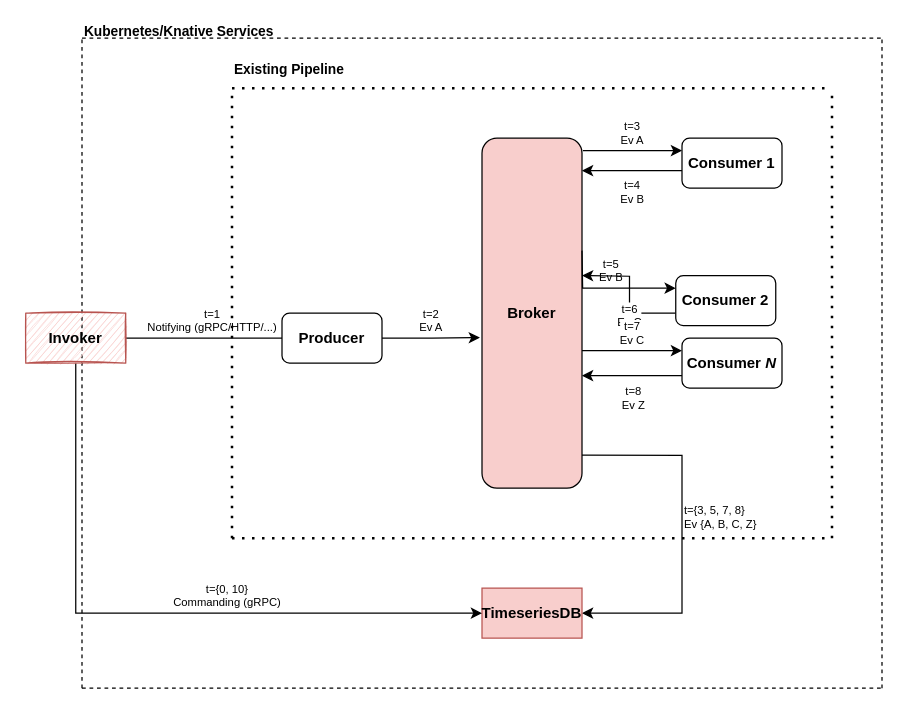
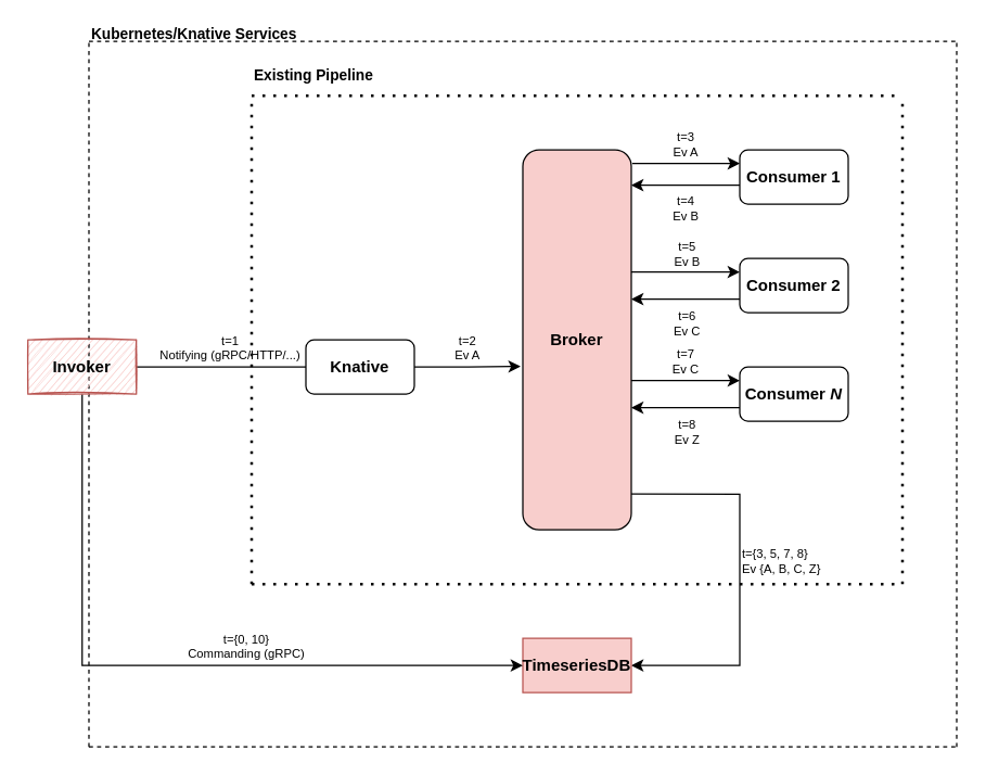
  <mxCell id="0" />
  <mxCell id="1" parent="0" />
  <mxCell id="2" value="" style="endArrow=none;dashed=1;html=1;entryX=0;entryY=1;entryDx=0;entryDy=0;" parent="1" edge="1" target="27"><mxGeometry width="50" height="50" relative="1" as="geometry"><mxPoint x="65" y="550" as="sourcePoint" /><mxPoint x="65" y="50" as="targetPoint" /></mxGeometry></mxCell>
  <mxCell id="3" value="t=2&lt;br style=&quot;font-size: 9px&quot;&gt;Ev A" style="edgeStyle=orthogonalEdgeStyle;rounded=0;jumpSize=0;orthogonalLoop=1;jettySize=auto;html=1;startArrow=none;startFill=0;endArrow=classic;endFill=1;verticalAlign=bottom;fontSize=9;exitX=1;exitY=0.5;exitDx=0;exitDy=0;entryX=-0.021;entryY=0.57;entryDx=0;entryDy=0;entryPerimeter=0;" parent="1" source="28" target="4" edge="1"><mxGeometry relative="1" as="geometry"><mxPoint x="355" y="310" as="sourcePoint" /><mxPoint x="325" y="210" as="targetPoint" /></mxGeometry></mxCell>
  <mxCell id="4" value="Broker" style="rounded=1;whiteSpace=wrap;html=1;fontStyle=1;fillColor=#f8cecc;" parent="1" vertex="1"><mxGeometry x="385" y="110" width="80" height="280" as="geometry" /></mxCell>
  <mxCell id="5" value="t=3&lt;br style=&quot;font-size: 9px&quot;&gt;Ev A" style="rounded=0;orthogonalLoop=1;jettySize=auto;html=1;startArrow=classic;startFill=1;endArrow=none;endFill=0;verticalAlign=bottom;fontSize=9;exitX=0;exitY=0.25;exitDx=0;exitDy=0;entryX=1.01;entryY=0.036;entryDx=0;entryDy=0;entryPerimeter=0;" parent="1" source="7" target="4" edge="1"><mxGeometry relative="1" as="geometry"><mxPoint x="535" y="119" as="sourcePoint" /><mxPoint x="475" y="119" as="targetPoint" /></mxGeometry></mxCell>
  <mxCell id="6" value="t=4&lt;br style=&quot;font-size: 9px&quot;&gt;Ev B" style="rounded=0;orthogonalLoop=1;jettySize=auto;html=1;exitX=0;exitY=0.65;exitDx=0;exitDy=0;startArrow=none;startFill=0;endArrow=classic;endFill=1;jumpSize=0;verticalAlign=top;fontSize=9;exitPerimeter=0;" parent="1" source="7" edge="1"><mxGeometry relative="1" as="geometry"><mxPoint x="465" y="136" as="targetPoint" /></mxGeometry></mxCell>
  <mxCell id="7" value="Consumer 1" style="rounded=1;whiteSpace=wrap;html=1;fontStyle=1" parent="1" vertex="1"><mxGeometry x="545" y="110" width="80" height="40" as="geometry" /></mxCell>
  <mxCell id="8" value="t=5&lt;br style=&quot;font-size: 9px&quot;&gt;Ev B" style="edgeStyle=orthogonalEdgeStyle;rounded=0;jumpSize=0;orthogonalLoop=1;jettySize=auto;html=1;exitX=0;exitY=0.25;exitDx=0;exitDy=0;startArrow=classic;startFill=1;endArrow=none;endFill=0;verticalAlign=bottom;fontSize=9;" parent="1" source="10" edge="1"><mxGeometry relative="1" as="geometry"><mxPoint x="465" y="200" as="targetPoint" /></mxGeometry></mxCell>
  <mxCell id="9" value="t=6&lt;br style=&quot;font-size: 9px&quot;&gt;Ev C" style="edgeStyle=orthogonalEdgeStyle;rounded=0;jumpSize=0;orthogonalLoop=1;jettySize=auto;html=1;exitX=0;exitY=0.75;exitDx=0;exitDy=0;startArrow=none;startFill=0;endArrow=classic;endFill=1;verticalAlign=top;fontSize=9;" parent="1" source="10" edge="1"><mxGeometry relative="1" as="geometry"><mxPoint x="465" y="220" as="targetPoint" /></mxGeometry></mxCell>
- <mxCell id="10" value="Consumer 2" style="rounded=1;whiteSpace=wrap;html=1;fontStyle=1" parent="1" vertex="1"><mxGeometry x="540" y="220" width="80" height="40" as="geometry" /></mxCell>
+ <mxCell id="10" value="Consumer 2" style="rounded=1;whiteSpace=wrap;html=1;fontStyle=1" parent="1" vertex="1"><mxGeometry x="545" y="190" width="80" height="40" as="geometry" /></mxCell>
  <mxCell id="11" value="t=7&lt;br style=&quot;font-size: 9px&quot;&gt;Ev C" style="edgeStyle=orthogonalEdgeStyle;rounded=0;jumpSize=0;orthogonalLoop=1;jettySize=auto;html=1;exitX=0;exitY=0.25;exitDx=0;exitDy=0;entryX=1;entryY=0.607;entryDx=0;entryDy=0;entryPerimeter=0;startArrow=classic;startFill=1;endArrow=none;endFill=0;verticalAlign=bottom;fontSize=9;" parent="1" source="13" target="4" edge="1"><mxGeometry relative="1" as="geometry" /></mxCell>
  <mxCell id="12" value="t=8&lt;br style=&quot;font-size: 9px&quot;&gt;Ev Z" style="edgeStyle=orthogonalEdgeStyle;rounded=0;jumpSize=0;orthogonalLoop=1;jettySize=auto;html=1;exitX=0;exitY=0.75;exitDx=0;exitDy=0;startArrow=none;startFill=0;endArrow=classic;endFill=1;verticalAlign=top;fontSize=9;" parent="1" source="13" edge="1"><mxGeometry relative="1" as="geometry"><mxPoint x="465" y="300" as="targetPoint" /></mxGeometry></mxCell>
  <mxCell id="13" value="Consumer &lt;i&gt;N&lt;/i&gt;" style="rounded=1;whiteSpace=wrap;html=1;fontStyle=1" parent="1" vertex="1"><mxGeometry x="545" y="270" width="80" height="40" as="geometry" /></mxCell>
  <mxCell id="14" value="t={3, 5, 7, 8}&lt;br&gt;Ev {A, B, C, Z}" style="edgeStyle=orthogonalEdgeStyle;rounded=0;jumpSize=0;orthogonalLoop=1;jettySize=auto;html=1;exitX=1;exitY=0.5;exitDx=0;exitDy=0;entryX=1;entryY=0.906;entryDx=0;entryDy=0;entryPerimeter=0;fontSize=9;startArrow=classic;startFill=1;endArrow=none;endFill=0;verticalAlign=bottom;align=left;" parent="1" source="21" target="4" edge="1"><mxGeometry relative="1" as="geometry"><mxPoint x="545" y="400" as="sourcePoint" /><Array as="points"><mxPoint x="545" y="490" /><mxPoint x="545" y="364" /><mxPoint x="465" y="364" /></Array></mxGeometry></mxCell>
  <mxCell id="15" value="t=1&lt;br style=&quot;font-size: 9px&quot;&gt;Notifying (gRPC/HTTP/...)" style="edgeStyle=orthogonalEdgeStyle;rounded=0;orthogonalLoop=1;jettySize=auto;html=1;verticalAlign=bottom;fontSize=9;exitX=1;exitY=0.5;exitDx=0;exitDy=0;" parent="1" source="23" edge="1"><mxGeometry x="-0.167" relative="1" as="geometry"><mxPoint as="offset" /><mxPoint x="65" y="270" as="sourcePoint" /><mxPoint x="265" y="270" as="targetPoint" /></mxGeometry></mxCell>
  <mxCell id="16" value="" style="endArrow=none;dashed=1;html=1;dashPattern=1 3;strokeWidth=2;fontSize=9;verticalAlign=bottom;" parent="1" edge="1"><mxGeometry width="50" height="50" relative="1" as="geometry"><mxPoint x="185" y="430" as="sourcePoint" /><mxPoint x="185" y="70" as="targetPoint" /></mxGeometry></mxCell>
  <mxCell id="17" value="" style="endArrow=none;dashed=1;html=1;dashPattern=1 3;strokeWidth=2;fontSize=9;verticalAlign=bottom;" parent="1" edge="1"><mxGeometry width="50" height="50" relative="1" as="geometry"><mxPoint x="185" y="70" as="sourcePoint" /><mxPoint x="665" y="70" as="targetPoint" /></mxGeometry></mxCell>
  <mxCell id="18" value="" style="endArrow=none;dashed=1;html=1;dashPattern=1 3;strokeWidth=2;fontSize=9;verticalAlign=bottom;" parent="1" edge="1"><mxGeometry width="50" height="50" relative="1" as="geometry"><mxPoint x="665" y="430" as="sourcePoint" /><mxPoint x="665" y="70" as="targetPoint" /></mxGeometry></mxCell>
  <mxCell id="19" value="" style="endArrow=none;dashed=1;html=1;dashPattern=1 3;strokeWidth=2;fontSize=9;verticalAlign=bottom;" parent="1" edge="1"><mxGeometry width="50" height="50" relative="1" as="geometry"><mxPoint x="185" y="430" as="sourcePoint" /><mxPoint x="665" y="430" as="targetPoint" /></mxGeometry></mxCell>
  <mxCell id="20" value="Existing Pipeline" style="text;html=1;strokeColor=none;fillColor=none;align=left;verticalAlign=middle;whiteSpace=wrap;rounded=0;fontSize=11;fontStyle=1" parent="1" vertex="1"><mxGeometry x="185" y="50" width="100" height="10" as="geometry" /></mxCell>
  <mxCell id="21" value="&lt;b&gt;TimeseriesDB&lt;/b&gt;" style="rounded=0;whiteSpace=wrap;html=1;align=center;fillColor=#f8cecc;strokeColor=#b85450;" parent="1" vertex="1"><mxGeometry x="385" y="470" width="80" height="40" as="geometry" /></mxCell>
  <mxCell id="22" value="t={0, 10}&lt;br style=&quot;font-size: 9px&quot;&gt;Commanding (gRPC)" style="edgeStyle=orthogonalEdgeStyle;rounded=0;orthogonalLoop=1;jettySize=auto;html=1;exitX=0.5;exitY=1;exitDx=0;exitDy=0;entryX=0;entryY=0.5;entryDx=0;entryDy=0;fontSize=9;verticalAlign=bottom;" parent="1" source="23" target="21" edge="1"><mxGeometry x="0.222" relative="1" as="geometry"><mxPoint as="offset" /></mxGeometry></mxCell>
  <mxCell id="23" value="Invoker" style="rounded=0;whiteSpace=wrap;html=1;align=center;fontStyle=1;glass=0;shadow=0;sketch=1;fillColor=#f8cecc;strokeColor=#b85450;" parent="1" vertex="1"><mxGeometry x="20" y="250" width="80" height="40" as="geometry" /></mxCell>
  <mxCell id="24" value="" style="endArrow=none;dashed=1;html=1;" parent="1" edge="1"><mxGeometry width="50" height="50" relative="1" as="geometry"><mxPoint x="705" y="550" as="sourcePoint" /><mxPoint x="705" y="30" as="targetPoint" /></mxGeometry></mxCell>
  <mxCell id="25" value="" style="endArrow=none;dashed=1;html=1;" parent="1" edge="1"><mxGeometry width="50" height="50" relative="1" as="geometry"><mxPoint x="65" y="550" as="sourcePoint" /><mxPoint x="705" y="550" as="targetPoint" /></mxGeometry></mxCell>
  <mxCell id="26" value="" style="endArrow=none;dashed=1;html=1;" parent="1" edge="1"><mxGeometry width="50" height="50" relative="1" as="geometry"><mxPoint x="65" y="30" as="sourcePoint" /><mxPoint x="705" y="30" as="targetPoint" /></mxGeometry></mxCell>
  <mxCell id="27" value="Kubernetes/Knative Services" style="text;html=1;strokeColor=none;fillColor=none;align=left;verticalAlign=middle;whiteSpace=wrap;rounded=0;fontSize=11;fontStyle=1" parent="1" vertex="1"><mxGeometry x="65" y="20" width="160" height="10" as="geometry" /></mxCell>
- <mxCell id="28" value="Producer" style="rounded=1;whiteSpace=wrap;html=1;fontSize=12;align=center;fontStyle=1" parent="1" vertex="1"><mxGeometry x="225" y="250" width="80" height="40" as="geometry" /></mxCell>
+ <mxCell id="28" value="Knative" style="rounded=1;whiteSpace=wrap;html=1;fontSize=12;align=center;fontStyle=1" parent="1" vertex="1"><mxGeometry x="225" y="250" width="80" height="40" as="geometry" /></mxCell>
